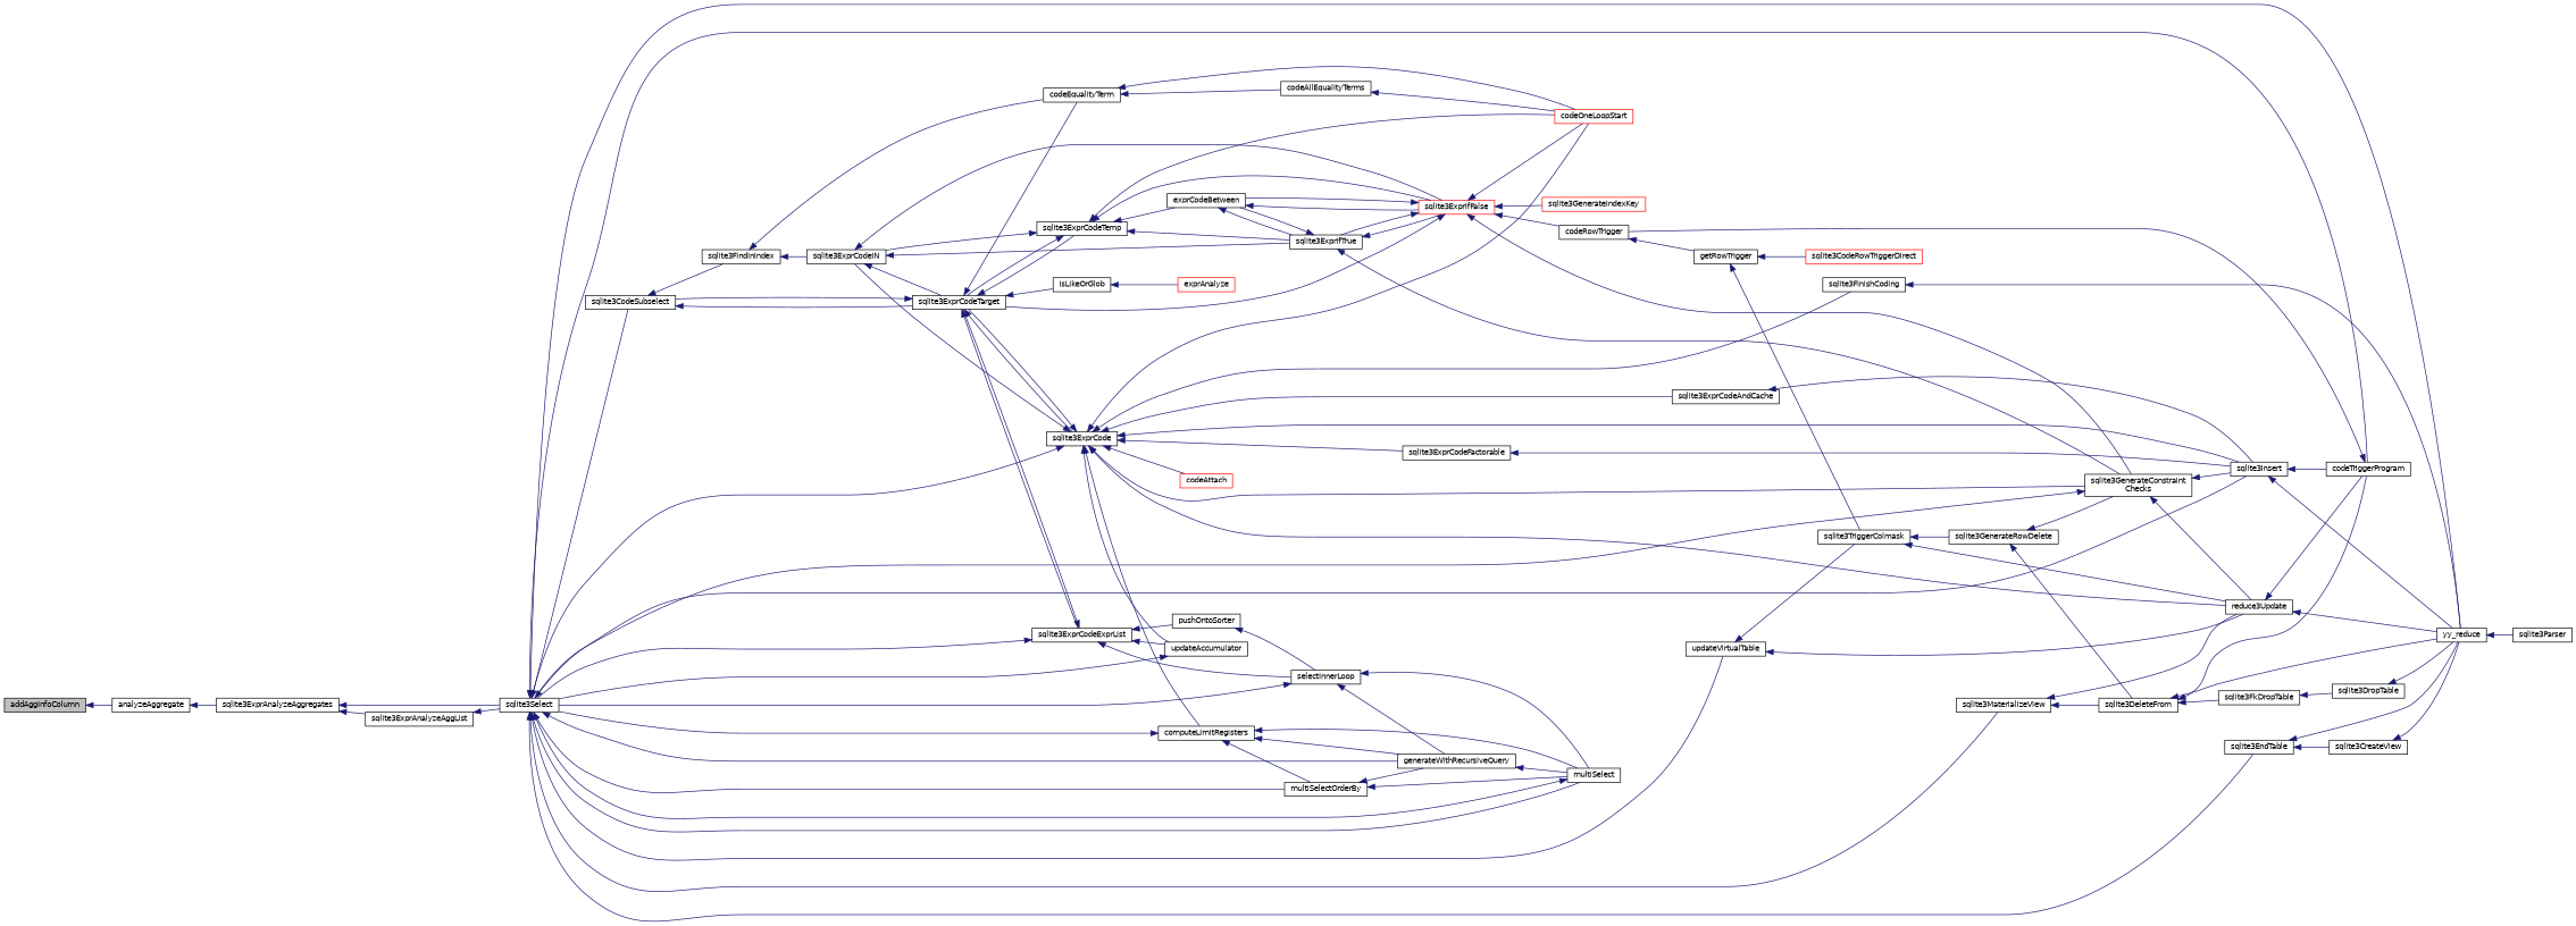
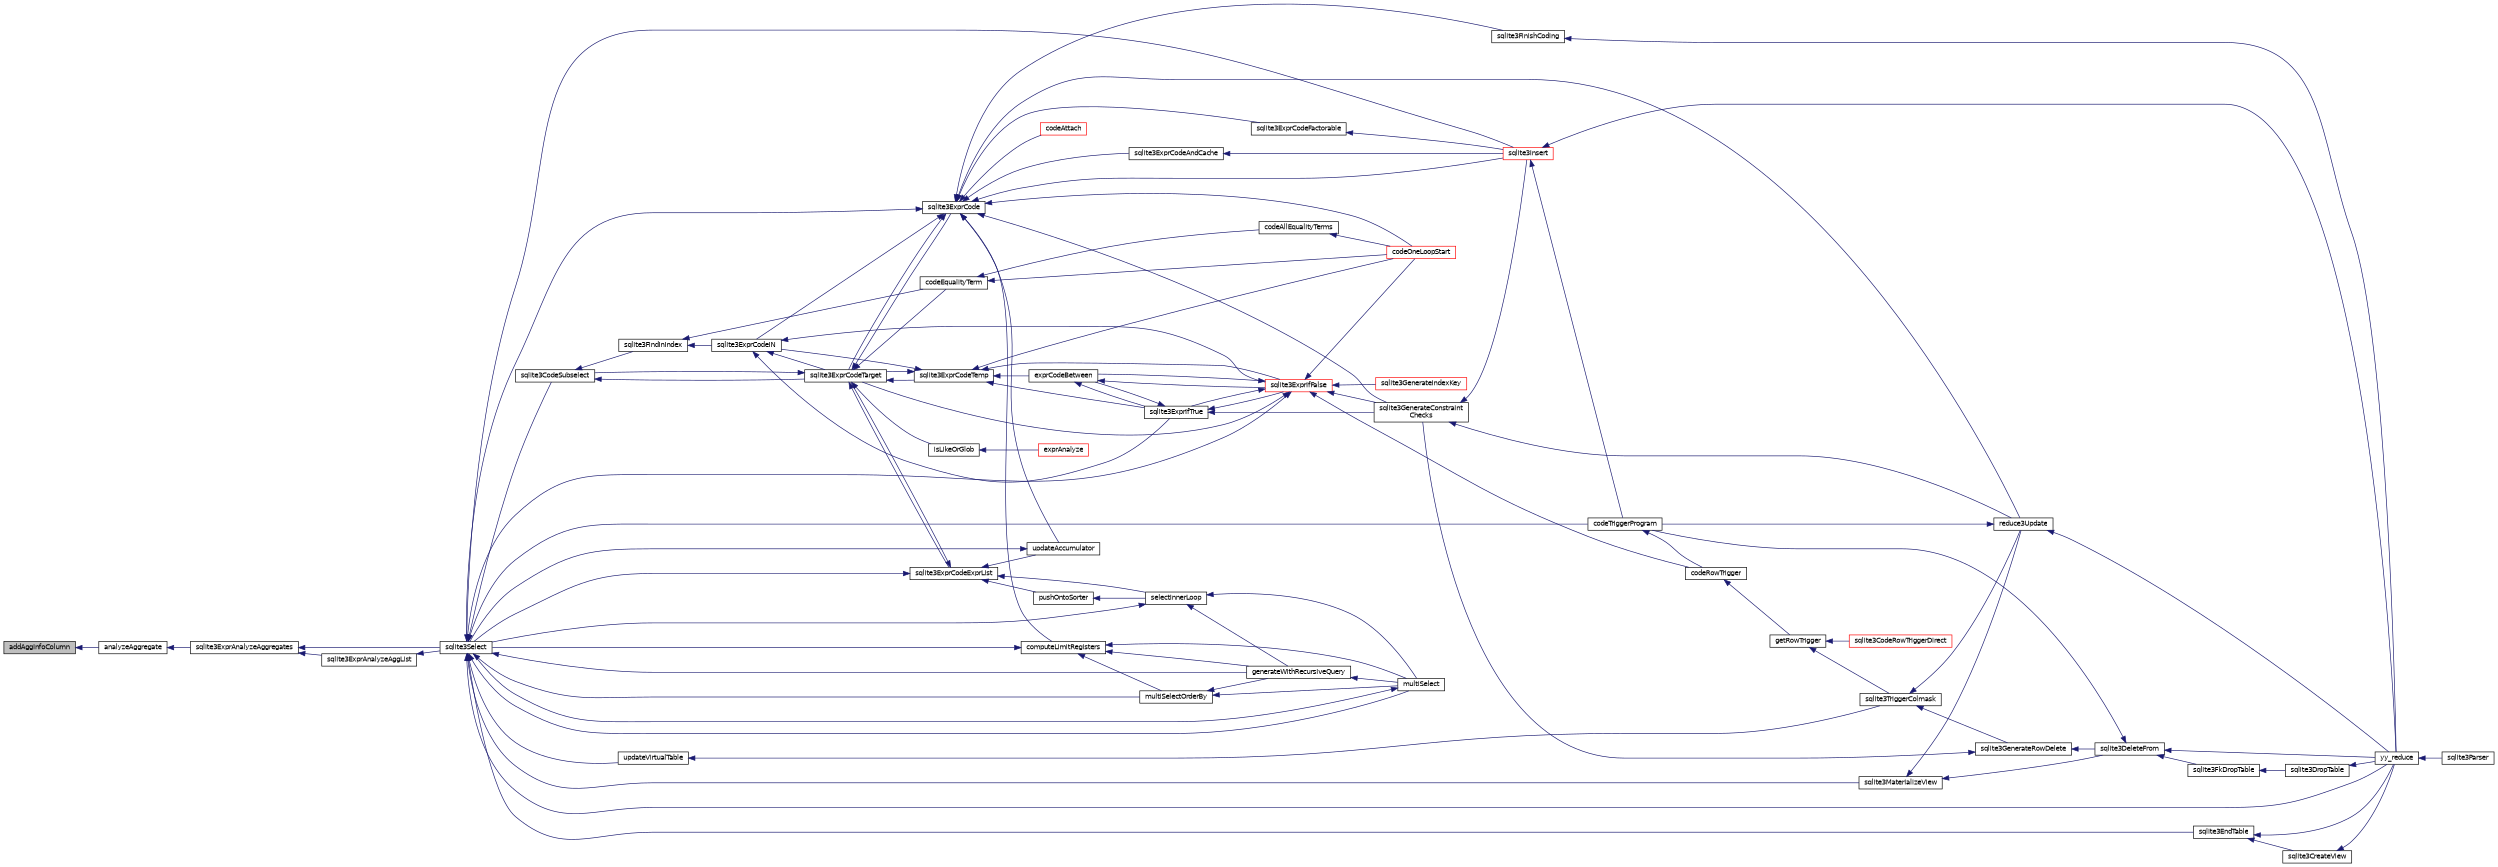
  digraph {
    fontname="DejaVu Sans"
    rankdir=LR
    node [color=black fillcolor=white fontname="DejaVu Sans" fontsize=10 shape=record style=filled]
    edge [color=midnightblue dir=back fontname="DejaVu Sans" fontsize=10 labelfontname=FreeSans labelfontsize=10 style=solid]
    n1 [fillcolor=grey75 fontcolor=black height=0.2 label=addAggInfoColumn width=0.4]
    n2 [height=0.2 label=analyzeAggregate width=0.4]
    n3 [height=0.2 label=sqlite3ExprAnalyzeAggregates width=0.4]
    n4 [height=0.2 label=sqlite3ExprAnalyzeAggList width=0.4]
    n5 [height=0.2 label=sqlite3Select width=0.4]
    n6 [height=0.2 label=sqlite3CodeSubselect width=0.4]
-   n7 [height=0.2 label=sqlite3Insert width=0.4]
+   n7 [color=red height=0.2 label=sqlite3Insert width=0.4]
    n8 [height=0.2 label=codeTriggerProgram width=0.4]
    n9 [height=0.2 label=yy_reduce width=0.4]
    n10 [height=0.2 label=generateWithRecursiveQuery width=0.4]
    n11 [height=0.2 label=multiSelect width=0.4]
    n12 [height=0.2 label=multiSelectOrderBy width=0.4]
    n13 [height=0.2 label=sqlite3EndTable width=0.4]
    n14 [height=0.2 label=sqlite3MaterializeView width=0.4]
    n15 [height=0.2 label=updateVirtualTable width=0.4]
    n16 [height=0.2 label=sqlite3FindInIndex width=0.4]
    n17 [height=0.2 label=sqlite3ExprCodeTarget width=0.4]
    n18 [height=0.2 label=codeRowTrigger width=0.4]
    n19 [height=0.2 label=sqlite3Parser width=0.4]
    n20 [height=0.2 label=sqlite3CreateView width=0.4]
    n21 [height=0.2 label=reduce3Update width=0.4]
    n22 [height=0.2 label=sqlite3DeleteFrom width=0.4]
    n23 [height=0.2 label=sqlite3TriggerColmask width=0.4]
    n24 [height=0.2 label=sqlite3ExprCodeIN width=0.4]
    n25 [height=0.2 label=codeEqualityTerm width=0.4]
    n26 [height=0.2 label=sqlite3ExprCodeTemp width=0.4]
    n27 [height=0.2 label=sqlite3ExprCode width=0.4]
    n28 [height=0.2 label=sqlite3ExprCodeExprList width=0.4]
    n29 [height=0.2 label=isLikeOrGlob width=0.4]
    n30 [height=0.2 label=sqlite3ExprIfTrue width=0.4]
    n31 [color=red height=0.2 label=sqlite3ExprIfFalse width=0.4]
    n32 [color=red height=0.2 label=codeOneLoopStart width=0.4]
    n33 [height=0.2 label=codeAllEqualityTerms width=0.4]
    n34 [height=0.2 label=exprCodeBetween width=0.4]
    n35 [height=0.2 label="sqlite3GenerateConstraint\lChecks" width=0.4]
    n36 [color=red height=0.2 label=sqlite3GenerateIndexKey width=0.4]
    n37 [height=0.2 label=sqlite3ExprCodeFactorable width=0.4]
    n38 [height=0.2 label=sqlite3ExprCodeAndCache width=0.4]
    n39 [color=red height=0.2 label=codeAttach width=0.4]
    n40 [height=0.2 label=sqlite3FinishCoding width=0.4]
    n41 [height=0.2 label=computeLimitRegisters width=0.4]
    n42 [height=0.2 label=updateAccumulator width=0.4]
    n43 [height=0.2 label=pushOntoSorter width=0.4]
    n44 [height=0.2 label=selectInnerLoop width=0.4]
    n45 [color=red height=0.2 label=exprAnalyze width=0.4]
    n46 [height=0.2 label=getRowTrigger width=0.4]
    n47 [color=red height=0.2 label=sqlite3CodeRowTriggerDirect width=0.4]
    n48 [height=0.2 label=sqlite3GenerateRowDelete width=0.4]
    n49 [height=0.2 label=sqlite3FkDropTable width=0.4]
    n50 [height=0.2 label=sqlite3DropTable width=0.4]
    n1 -> n2
    n2 -> n3
    n3 -> n4
    n3 -> n5
    n4 -> n5
    n5 -> n6
    n5 -> n7
    n5 -> n8
    n5 -> n9
    n5 -> n10
    n5 -> n11
    n5 -> n12
    n5 -> n13
    n5 -> n14
    n5 -> n15
    n6 -> n16
    n6 -> n17
    n7 -> n8
    n7 -> n9
    n8 -> n18
    n9 -> n19
    n10 -> n11
    n11 -> n5
    n12 -> n10
    n12 -> n11
    n13 -> n9
    n13 -> n20
    n14 -> n21
    n14 -> n22
-   n15 -> n21
    n15 -> n23
    n16 -> n24
    n16 -> n25
    n17 -> n6
    n17 -> n25
    n17 -> n26
    n17 -> n27
    n17 -> n28
    n17 -> n29
    n18 -> n46
    n20 -> n9
    n21 -> n8
    n21 -> n9
    n22 -> n8
    n22 -> n9
    n22 -> n49
    n23 -> n21
    n23 -> n48
    n24 -> n17
    n24 -> n30
    n24 -> n31
    n25 -> n32
    n25 -> n33
    n26 -> n17
    n26 -> n24
    n26 -> n30
    n26 -> n31
    n26 -> n32
    n26 -> n34
    n27 -> n5
    n27 -> n7
    n27 -> n17
    n27 -> n21
    n27 -> n24
    n27 -> n32
    n27 -> n35
    n27 -> n37
    n27 -> n38
    n27 -> n39
    n27 -> n40
    n27 -> n41
    n27 -> n42
    n28 -> n5
    n28 -> n17
    n28 -> n42
    n28 -> n43
    n28 -> n44
    n29 -> n45
    n30 -> n31
    n30 -> n34
    n30 -> n35
-   n35 -> n5
+   n31 -> n5
    n31 -> n17
    n31 -> n18
    n31 -> n30
    n31 -> n32
    n31 -> n34
    n31 -> n35
    n31 -> n36
    n33 -> n32
    n34 -> n30
    n34 -> n31
    n35 -> n7
    n35 -> n21
    n37 -> n7
    n38 -> n7
    n40 -> n9
    n41 -> n5
    n41 -> n10
    n41 -> n11
    n41 -> n12
    n42 -> n5
    n43 -> n44
    n44 -> n5
    n44 -> n10
    n44 -> n11
    n46 -> n23
    n46 -> n47
    n48 -> n22
    n48 -> n35
    n49 -> n50
    n50 -> n9
  }
